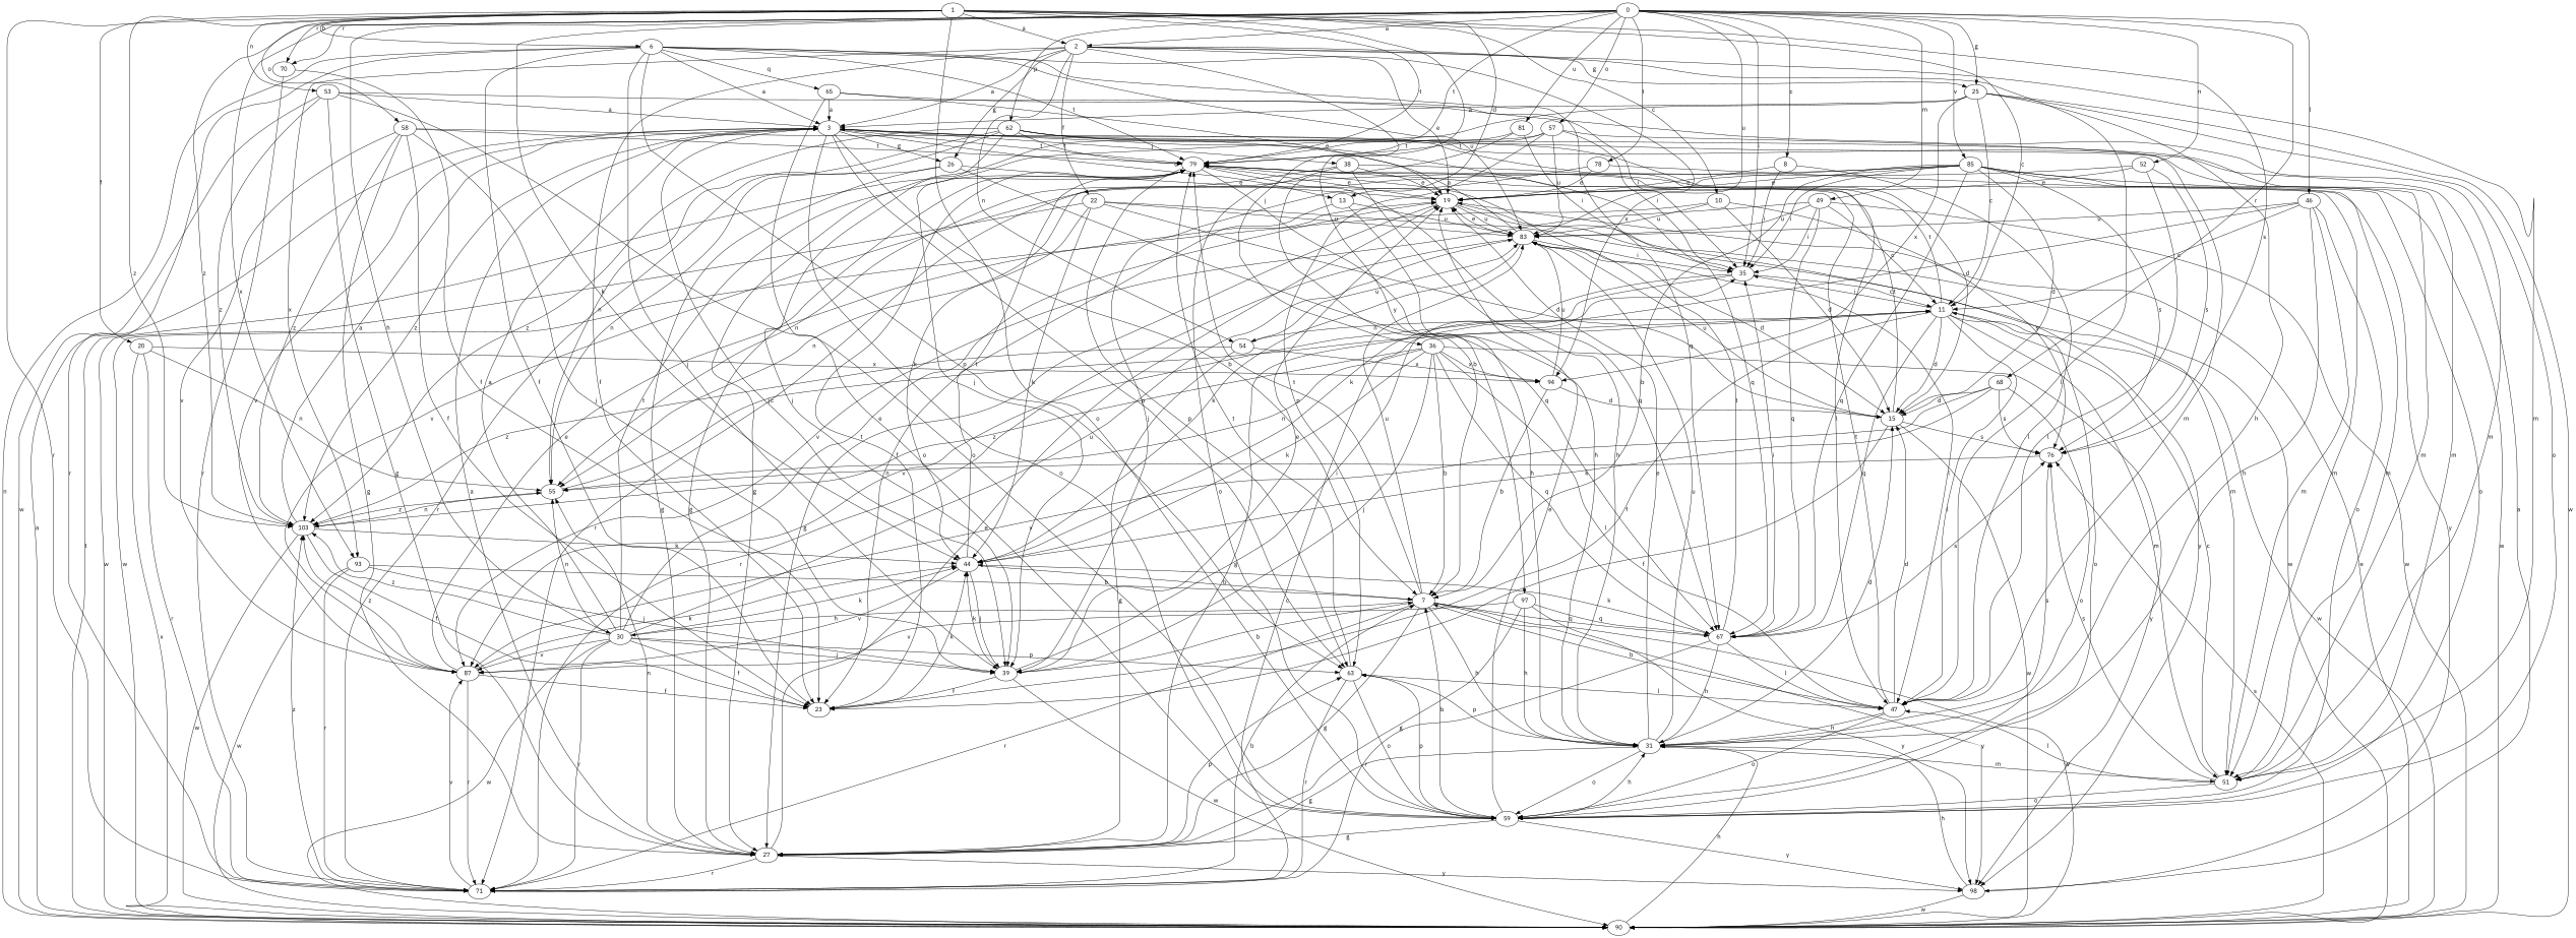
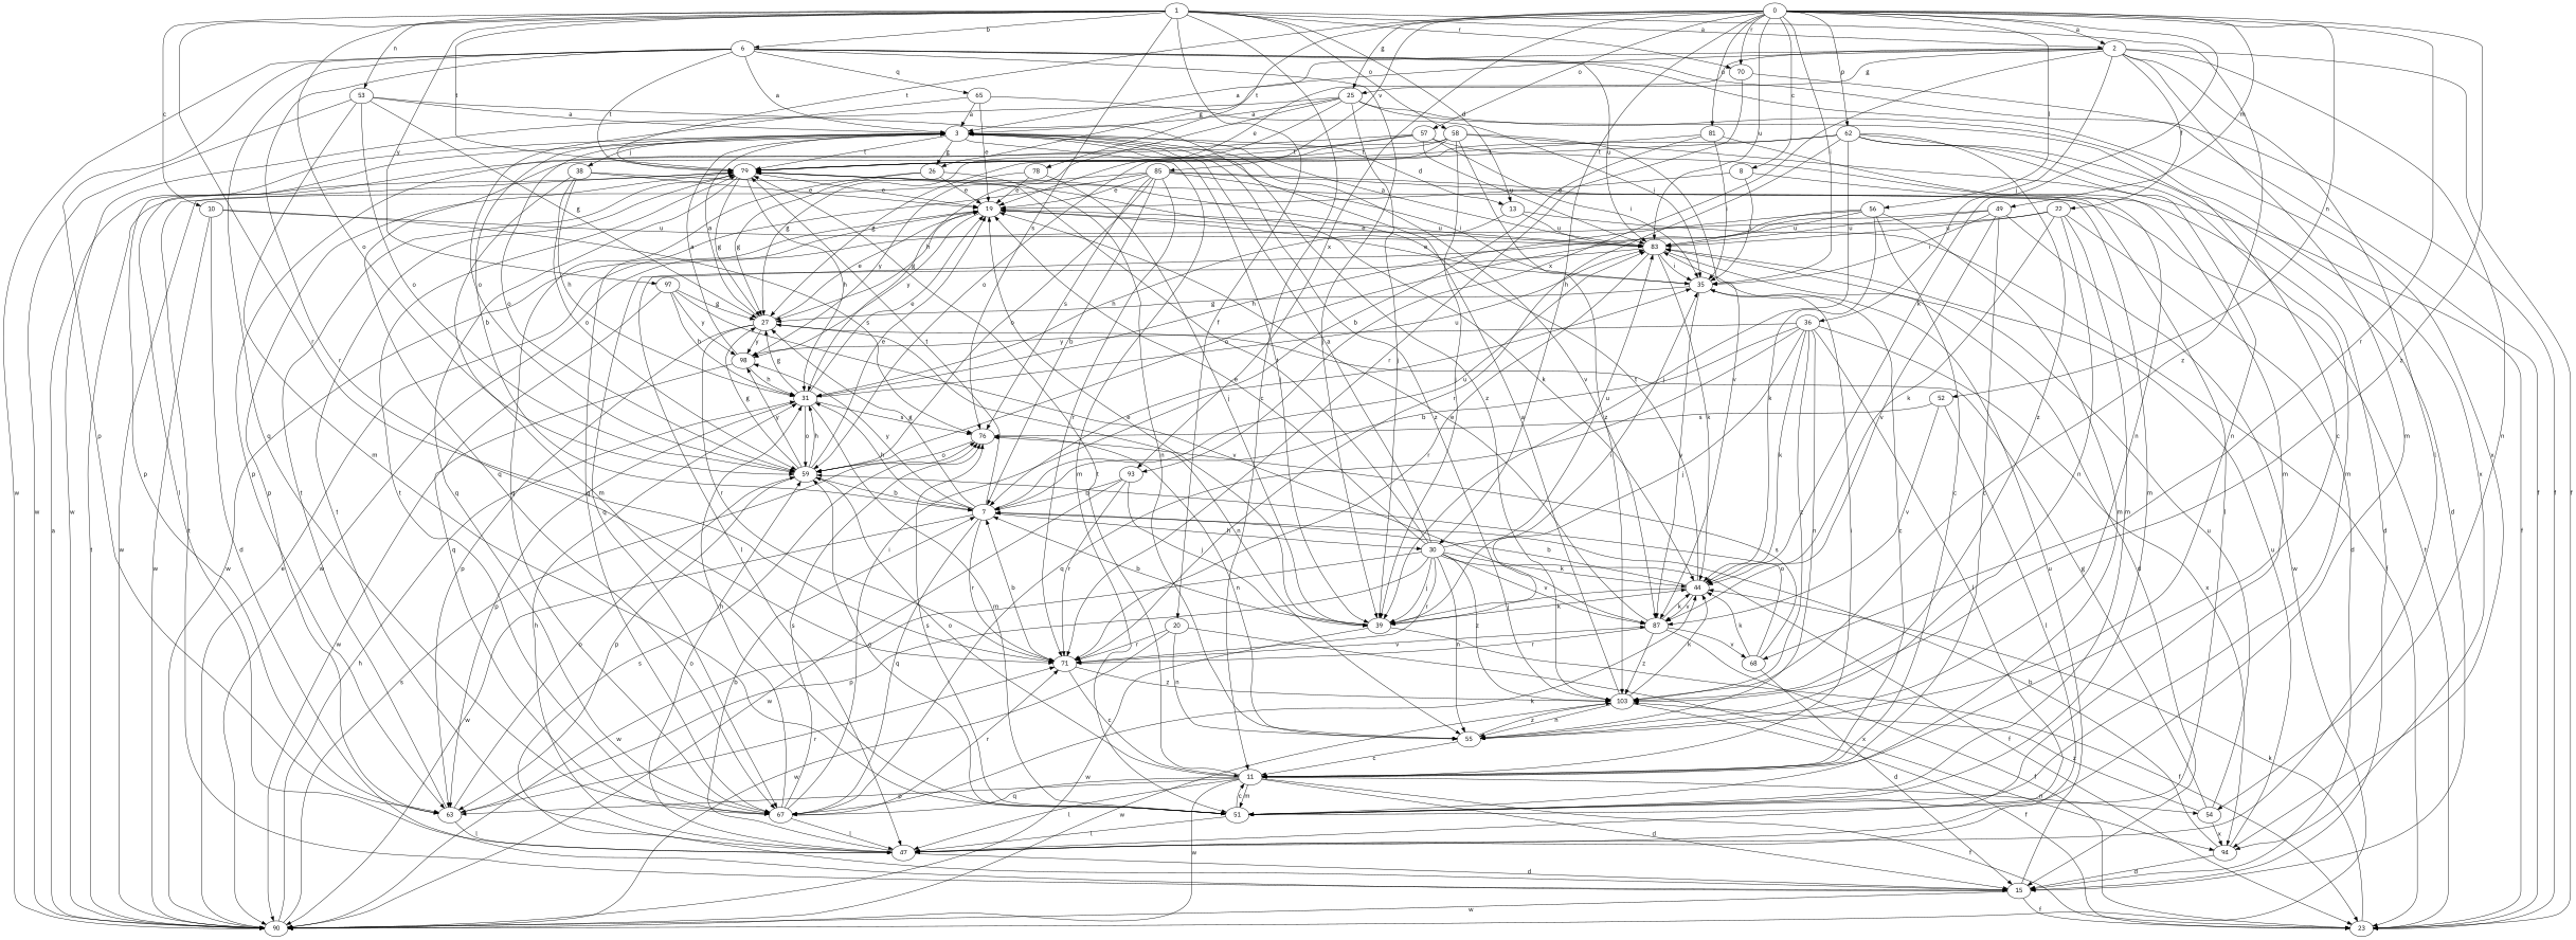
  strict digraph {
    fontname="IBM Plex Sans"
    node [fontname="IBM Plex Sans"]
    edge [fontname="IBM Plex Sans"]
    0
    2
    8
    25
    30
    35
    44
-   46
+   46 [label=56]
    49
    52
    57
    62
    68
    70
    78
    79
    81
    83
    85
    93
    103
    3
    19
    22
    23
    26
    36
    47
    51
    54
    11
    59
    39
    90
    94
    31
    71
    63
    87
    55
    27
    7
    67
    76
    15
    98
    1
    6
    10
    13
    20
    53
    58
    97
    65
    38
    0 -> 2 [label=a]
    0 -> 8 [label=c]
    0 -> 25 [label=g]
    0 -> 30 [label=h]
    0 -> 35 [label=i]
    0 -> 44 [label=k]
    0 -> 46 [label=l]
    0 -> 49 [label=m]
    0 -> 52 [label=n]
    0 -> 57 [label=o]
    0 -> 62 [label=p]
    0 -> 68 [label=r]
    0 -> 70 [label=r]
    0 -> 78 [label=t]
    0 -> 79 [label=t]
    0 -> 81 [label=u]
    0 -> 83 [label=u]
    0 -> 85 [label=v]
    0 -> 93 [label=x]
    0 -> 103 [label=z]
    2 -> 25 [label=g]
    2 -> 93 [label=x]
    2 -> 3 [label=a]
    2 -> 19 [label=e]
    2 -> 22 [label=f]
    2 -> 23 [label=f]
    2 -> 26 [label=g]
    2 -> 36 [label=j]
    2 -> 47 [label=l]
    2 -> 51 [label=m]
    2 -> 54 [label=n]
    8 -> 35 [label=i]
    8 -> 19 [label=e]
    8 -> 47 [label=l]
    25 -> 3 [label=a]
    25 -> 11 [label=c]
    25 -> 59 [label=o]
    25 -> 39 [label=j]
    25 -> 90 [label=w]
    25 -> 94 [label=x]
    25 -> 31 [label=h]
    30 -> 44 [label=k]
    30 -> 79 [label=t]
    30 -> 83 [label=u]
    30 -> 103 [label=z]
    30 -> 3 [label=a]
    30 -> 19 [label=e]
    30 -> 23 [label=f]
    30 -> 39 [label=j]
    30 -> 90 [label=w]
    30 -> 71 [label=r]
    30 -> 63 [label=p]
    30 -> 87 [label=v]
    30 -> 55 [label=n]
-   52 -> 19 [label=e]
+   35 -> 19 [label=e]
    35 -> 11 [label=c]
    35 -> 87 [label=v]
    35 -> 27 [label=g]
    44 -> 79 [label=t]
    44 -> 39 [label=j]
    44 -> 87 [label=v]
    44 -> 7 [label=b]
    46 -> 44 [label=k]
    46 -> 83 [label=u]
    46 -> 51 [label=m]
    46 -> 11 [label=c]
    46 -> 59 [label=o]
    46 -> 31 [label=h]
    49 -> 35 [label=i]
    49 -> 83 [label=u]
    49 -> 11 [label=c]
    49 -> 90 [label=w]
    49 -> 87 [label=v]
    49 -> 67 [label=q]
    52 -> 47 [label=l]
    52 -> 87 [label=v]
    52 -> 76 [label=s]
    57 -> 35 [label=i]
    57 -> 79 [label=t]
    57 -> 83 [label=u]
-   57 -> 47 [label=m]
+   57 -> 51 [label=m]
    57 -> 63 [label=p]
    57 -> 27 [label=g]
    62 -> 79 [label=t]
    62 -> 103 [label=z]
    62 -> 51 [label=m]
    62 -> 39 [label=j]
    62 -> 71 [label=r]
    62 -> 55 [label=n]
    62 -> 67 [label=q]
    62 -> 15 [label=d]
    68 -> 44 [label=k]
    68 -> 59 [label=o]
-   68 -> 87 [label=v]
+   87 -> 68 [label=v]
    68 -> 76 [label=s]
    68 -> 15 [label=d]
    70 -> 23 [label=f]
    70 -> 71 [label=r]
    78 -> 19 [label=e]
    78 -> 39 [label=j]
    78 -> 98 [label=y]
    79 -> 19 [label=e]
    79 -> 31 [label=h]
    79 -> 63 [label=p]
    79 -> 27 [label=g]
    79 -> 67 [label=q]
    81 -> 35 [label=i]
    81 -> 79 [label=t]
-   85 -> 55 [label=n]
+   81 -> 55 [label=n]
    81 -> 7 [label=b]
    83 -> 35 [label=i]
    83 -> 44 [label=k]
    83 -> 3 [label=a]
    83 -> 19 [label=e]
    83 -> 47 [label=l]
    83 -> 71 [label=r]
    83 -> 15 [label=d]
    85 -> 35 [label=i]
    85 -> 19 [label=e]
    85 -> 51 [label=m]
    85 -> 59 [label=o]
    85 -> 90 [label=w]
    85 -> 71 [label=r]
    85 -> 7 [label=b]
    85 -> 67 [label=q]
    85 -> 76 [label=s]
    85 -> 15 [label=d]
    93 -> 39 [label=j]
    93 -> 90 [label=w]
    93 -> 71 [label=r]
    93 -> 7 [label=b]
    103 -> 44 [label=k]
    103 -> 3 [label=a]
    103 -> 23 [label=f]
    103 -> 90 [label=w]
    103 -> 55 [label=n]
    3 -> 79 [label=t]
    3 -> 103 [label=z]
    3 -> 26 [label=g]
    3 -> 51 [label=m]
    3 -> 59 [label=o]
    3 -> 39 [label=j]
    3 -> 63 [label=p]
    3 -> 87 [label=v]
    3 -> 7 [label=b]
    3 -> 13 [label=d]
    3 -> 38 [label=j]
    19 -> 83 [label=u]
    19 -> 90 [label=w]
    19 -> 27 [label=g]
    19 -> 98 [label=y]
    22 -> 44 [label=k]
    22 -> 83 [label=u]
    22 -> 51 [label=m]
    22 -> 90 [label=w]
    22 -> 55 [label=n]
    22 -> 15 [label=d]
    23 -> 44 [label=k]
    23 -> 79 [label=t]
    26 -> 19 [label=e]
    26 -> 55 [label=n]
    26 -> 27 [label=g]
    26 -> 67 [label=q]
    36 -> 44 [label=k]
    36 -> 103 [label=z]
    36 -> 47 [label=l]
    36 -> 39 [label=j]
    36 -> 94 [label=x]
    36 -> 55 [label=n]
    36 -> 7 [label=b]
    36 -> 67 [label=q]
    36 -> 98 [label=y]
    47 -> 79 [label=t]
    47 -> 59 [label=o]
    47 -> 31 [label=h]
    47 -> 7 [label=b]
    47 -> 15 [label=d]
    51 -> 47 [label=l]
    51 -> 11 [label=c]
    51 -> 59 [label=o]
    51 -> 76 [label=s]
    54 -> 83 [label=u]
    54 -> 103 [label=z]
    54 -> 94 [label=x]
    54 -> 27 [label=g]
    11 -> 35 [label=i]
    11 -> 79 [label=t]
    11 -> 23 [label=f]
    11 -> 47 [label=l]
    11 -> 51 [label=m]
    11 -> 54 [label=n]
    11 -> 59 [label=o]
    11 -> 90 [label=w]
+   11 -> 63 [label=p]
    11 -> 67 [label=q]
    11 -> 15 [label=d]
    59 -> 19 [label=e]
    59 -> 31 [label=h]
    59 -> 63 [label=p]
    59 -> 27 [label=g]
    59 -> 7 [label=b]
    59 -> 98 [label=y]
    39 -> 35 [label=i]
    39 -> 44 [label=k]
    39 -> 19 [label=e]
    39 -> 23 [label=f]
    39 -> 90 [label=w]
    39 -> 7 [label=b]
    90 -> 79 [label=t]
    90 -> 3 [label=a]
    90 -> 19 [label=e]
    90 -> 31 [label=h]
    90 -> 76 [label=s]
    94 -> 83 [label=u]
    94 -> 7 [label=b]
    94 -> 15 [label=d]
    31 -> 83 [label=u]
    31 -> 19 [label=e]
    31 -> 51 [label=m]
    31 -> 59 [label=o]
    31 -> 63 [label=p]
    31 -> 27 [label=g]
    31 -> 76 [label=s]
-   31 -> 15 [label=d]
    71 -> 103 [label=z]
    71 -> 11 [label=c]
    71 -> 87 [label=v]
    71 -> 7 [label=b]
    63 -> 79 [label=t]
    63 -> 47 [label=l]
    63 -> 59 [label=o]
    63 -> 71 [label=r]
    87 -> 44 [label=k]
    87 -> 103 [label=z]
    87 -> 19 [label=e]
    87 -> 23 [label=f]
    87 -> 71 [label=r]
    55 -> 103 [label=z]
    55 -> 11 [label=c]
    27 -> 3 [label=a]
    27 -> 19 [label=e]
    27 -> 71 [label=r]
    27 -> 63 [label=p]
    27 -> 55 [label=n]
    27 -> 98 [label=y]
    7 -> 30 [label=h]
    7 -> 79 [label=t]
    7 -> 83 [label=u]
    7 -> 90 [label=w]
    7 -> 31 [label=h]
    7 -> 71 [label=r]
    7 -> 27 [label=g]
    7 -> 67 [label=q]
    7 -> 98 [label=y]
    67 -> 35 [label=i]
    67 -> 44 [label=k]
    67 -> 79 [label=t]
    67 -> 47 [label=l]
    67 -> 31 [label=h]
    67 -> 71 [label=r]
    67 -> 76 [label=s]
+   76 -> 59 [label=o]
    76 -> 55 [label=n]
    15 -> 79 [label=t]
    15 -> 83 [label=u]
    15 -> 23 [label=f]
    15 -> 90 [label=w]
    15 -> 76 [label=s]
    98 -> 3 [label=a]
    98 -> 90 [label=w]
    98 -> 31 [label=h]
    1 -> 2 [label=a]
    1 -> 70 [label=r]
    1 -> 79 [label=t]
    1 -> 103 [label=z]
    1 -> 11 [label=c]
    1 -> 59 [label=o]
    1 -> 71 [label=r]
    1 -> 76 [label=s]
    1 -> 6 [label=b]
    1 -> 10 [label=c]
    1 -> 13 [label=d]
    1 -> 20 [label=f]
    1 -> 53 [label=n]
    1 -> 58 [label=o]
    1 -> 97 [label=y]
    6 -> 79 [label=t]
    6 -> 83 [label=u]
    6 -> 3 [label=a]
    6 -> 23 [label=f]
    6 -> 39 [label=j]
-   6 -> 90 [label=n]
+   6 -> 90 [label=w]
    6 -> 94 [label=x]
    6 -> 71 [label=r]
    6 -> 63 [label=p]
    6 -> 67 [label=q]
    6 -> 65 [label=q]
    10 -> 83 [label=u]
    10 -> 90 [label=w]
    10 -> 76 [label=s]
    10 -> 15 [label=d]
    13 -> 83 [label=u]
    13 -> 23 [label=f]
    13 -> 31 [label=h]
-   20 -> 90 [label=x]
+   20 -> 90 [label=w]
    20 -> 94 [label=x]
    20 -> 71 [label=r]
    20 -> 55 [label=n]
    53 -> 103 [label=z]
    53 -> 3 [label=a]
    53 -> 51 [label=m]
    53 -> 59 [label=o]
    53 -> 90 [label=w]
    53 -> 27 [label=g]
    58 -> 79 [label=t]
    58 -> 103 [label=z]
    58 -> 23 [label=f]
    58 -> 47 [label=l]
    58 -> 39 [label=j]
    58 -> 87 [label=v]
    58 -> 27 [label=g]
    97 -> 31 [label=h]
    97 -> 87 [label=v]
    97 -> 27 [label=g]
    97 -> 67 [label=q]
    97 -> 98 [label=y]
    65 -> 35 [label=i]
    65 -> 3 [label=a]
    65 -> 19 [label=e]
    65 -> 59 [label=o]
    38 -> 44 [label=k]
    38 -> 19 [label=e]
    38 -> 51 [label=m]
    38 -> 59 [label=o]
    38 -> 31 [label=h]
  }
